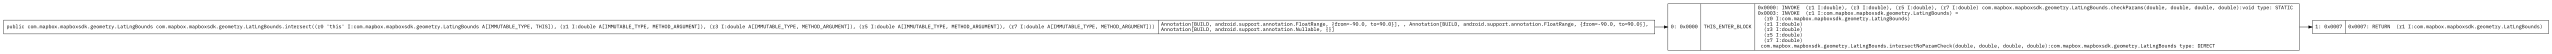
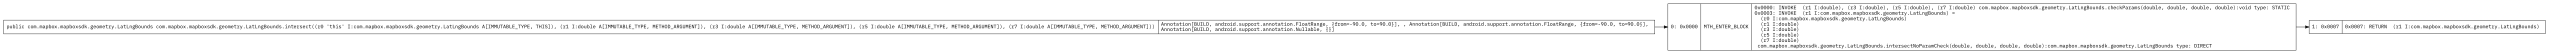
  digraph {
    rankdir=LR
    fontname="IBM Plex Mono"
    node [shape=record fontname="IBM Plex Mono"]
    edge [fontname="IBM Plex Mono"]
-   n1 [label="{0\:\ 0x0000|THIS_ENTER_BLOCK\l|0x0000: INVOKE  (r1 I:double), (r3 I:double), (r5 I:double), (r7 I:double) com.mapbox.mapboxsdk.geometry.LatLngBounds.checkParams(double, double, double, double):void type: STATIC \l0x0003: INVOKE  (r1 I:com.mapbox.mapboxsdk.geometry.LatLngBounds) = \l  (r0 I:com.mapbox.mapboxsdk.geometry.LatLngBounds)\l  (r1 I:double)\l  (r3 I:double)\l  (r5 I:double)\l  (r7 I:double)\l com.mapbox.mapboxsdk.geometry.LatLngBounds.intersectNoParamCheck(double, double, double, double):com.mapbox.mapboxsdk.geometry.LatLngBounds type: DIRECT \l}"]
+   n1 [label="{0\:\ 0x0000|MTH_ENTER_BLOCK\l|0x0000: INVOKE  (r1 I:double), (r3 I:double), (r5 I:double), (r7 I:double) com.mapbox.mapboxsdk.geometry.LatLngBounds.checkParams(double, double, double, double):void type: STATIC \l0x0003: INVOKE  (r1 I:com.mapbox.mapboxsdk.geometry.LatLngBounds) = \l  (r0 I:com.mapbox.mapboxsdk.geometry.LatLngBounds)\l  (r1 I:double)\l  (r3 I:double)\l  (r5 I:double)\l  (r7 I:double)\l com.mapbox.mapboxsdk.geometry.LatLngBounds.intersectNoParamCheck(double, double, double, double):com.mapbox.mapboxsdk.geometry.LatLngBounds type: DIRECT \l}"]
    n2 [label="{1\:\ 0x0007|0x0007: RETURN  (r1 I:com.mapbox.mapboxsdk.geometry.LatLngBounds) \l}"]
    n3 [label="{public com.mapbox.mapboxsdk.geometry.LatLngBounds com.mapbox.mapboxsdk.geometry.LatLngBounds.intersect((r0 'this' I:com.mapbox.mapboxsdk.geometry.LatLngBounds A[IMMUTABLE_TYPE, THIS]), (r1 I:double A[IMMUTABLE_TYPE, METHOD_ARGUMENT]), (r3 I:double A[IMMUTABLE_TYPE, METHOD_ARGUMENT]), (r5 I:double A[IMMUTABLE_TYPE, METHOD_ARGUMENT]), (r7 I:double A[IMMUTABLE_TYPE, METHOD_ARGUMENT]))  | Annotation[BUILD, android.support.annotation.FloatRange, \{from=\-90.0, to=90.0\}], , Annotation[BUILD, android.support.annotation.FloatRange, \{from=\-90.0, to=90.0\}], \lAnnotation[BUILD, android.support.annotation.Nullable, \{\}]\l}"]
    n1 -> n2
    n3 -> n1
  }
